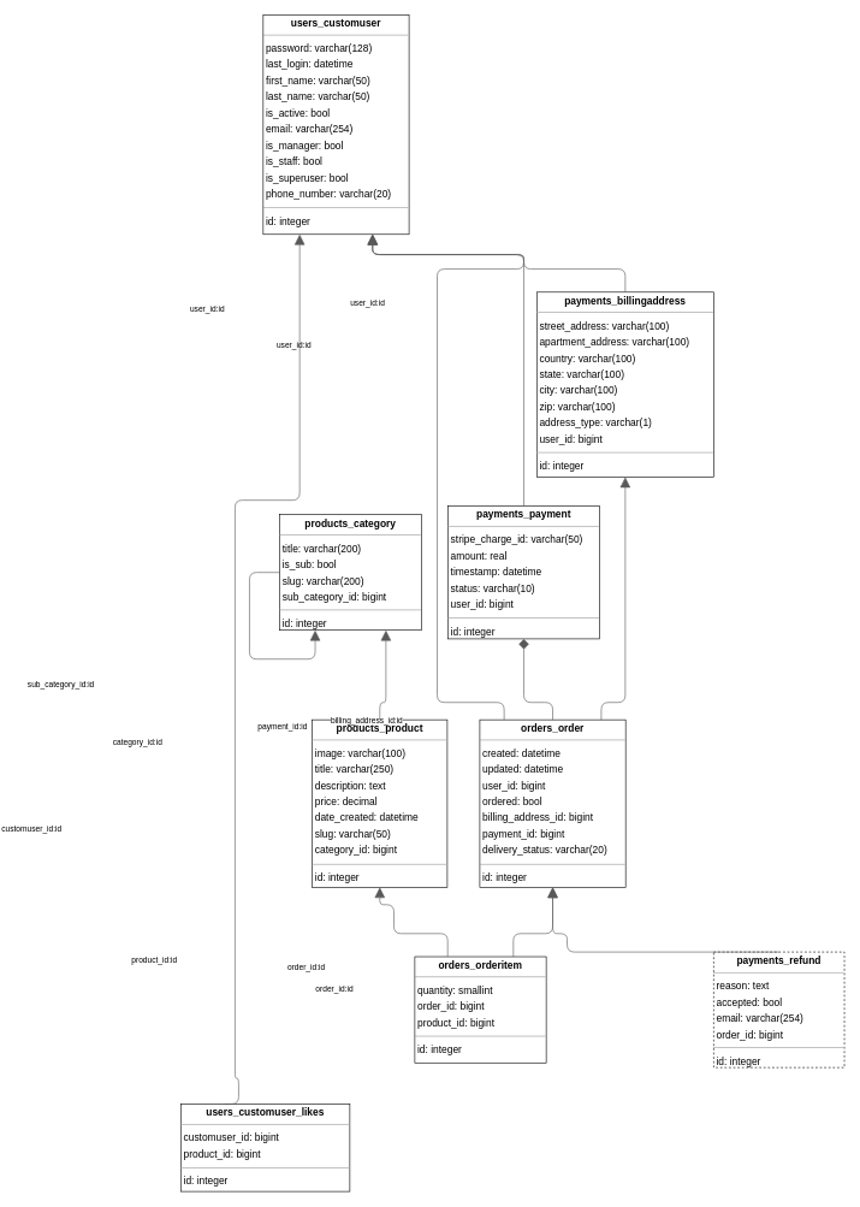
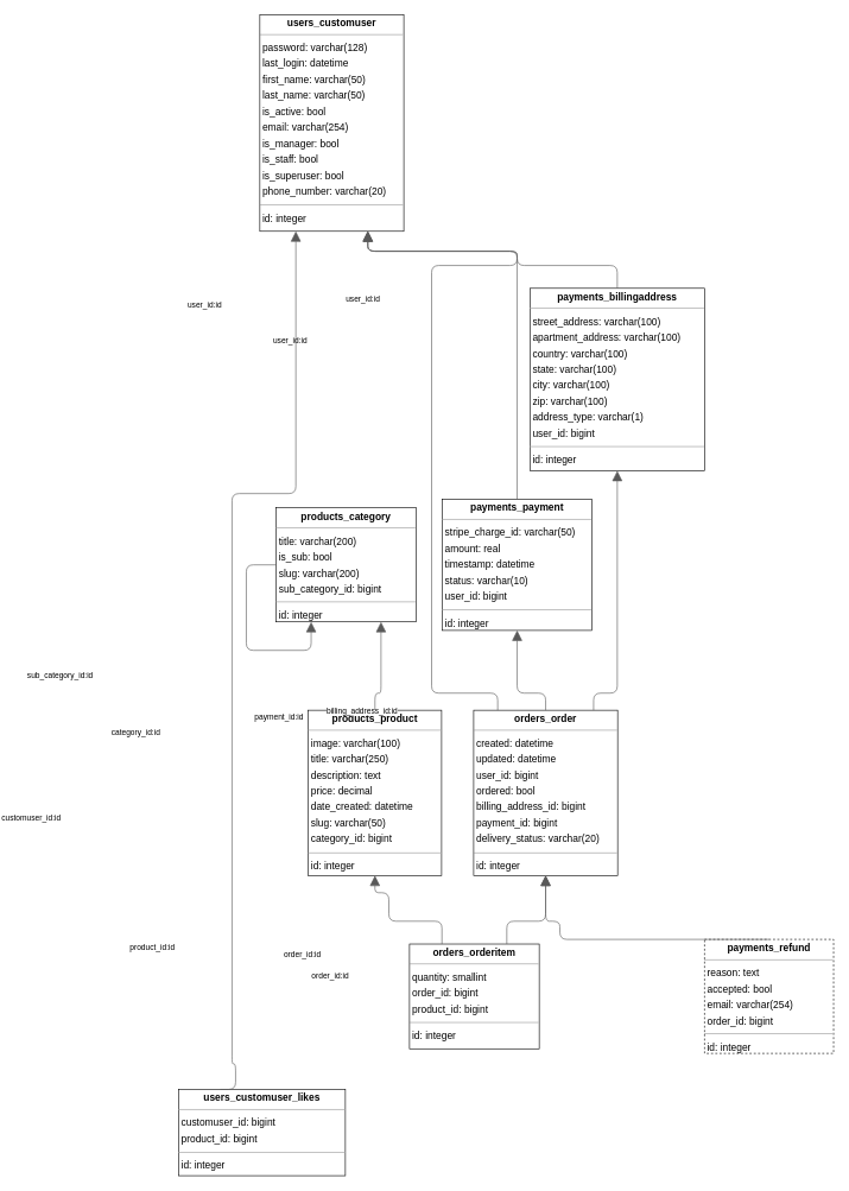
  <mxCell id="0" />
  <mxCell id="1" parent="0" />
  <mxCell id="2" value="&lt;p style=&quot;margin:0px;margin-top:4px;text-align:center;&quot;&gt;&lt;b&gt;orders_order&lt;/b&gt;&lt;/p&gt;&lt;hr size=&quot;1&quot;/&gt;&lt;p style=&quot;margin:0 0 0 4px;line-height:1.6;&quot;&gt; created: datetime&lt;br/&gt; updated: datetime&lt;br/&gt; user_id: bigint&lt;br/&gt; ordered: bool&lt;br/&gt; billing_address_id: bigint&lt;br/&gt; payment_id: bigint&lt;br/&gt; delivery_status: varchar(20)&lt;/p&gt;&lt;hr size=&quot;1&quot;/&gt;&lt;p style=&quot;margin:0 0 0 4px;line-height:1.6;&quot;&gt; id: integer&lt;/p&gt;" style="verticalAlign=top;align=left;overflow=fill;fontSize=14;fontFamily=Helvetica;html=1;rounded=0;shadow=0;comic=0;labelBackgroundColor=none;strokeWidth=1;" parent="1" vertex="1"><mxGeometry x="434" y="996" width="202" height="232" as="geometry" /></mxCell>
  <mxCell id="3" value="&lt;p style=&quot;margin:0px;margin-top:4px;text-align:center;&quot;&gt;&lt;b&gt;orders_orderitem&lt;/b&gt;&lt;/p&gt;&lt;hr size=&quot;1&quot;/&gt;&lt;p style=&quot;margin:0 0 0 4px;line-height:1.6;&quot;&gt; quantity: smallint&lt;br/&gt; order_id: bigint&lt;br/&gt; product_id: bigint&lt;/p&gt;&lt;hr size=&quot;1&quot;/&gt;&lt;p style=&quot;margin:0 0 0 4px;line-height:1.6;&quot;&gt; id: integer&lt;/p&gt;" style="verticalAlign=top;align=left;overflow=fill;fontSize=14;fontFamily=Helvetica;html=1;rounded=0;shadow=0;comic=0;labelBackgroundColor=none;strokeWidth=1;" parent="1" vertex="1"><mxGeometry x="344" y="1324" width="182" height="147" as="geometry" /></mxCell>
  <mxCell id="4" value="&lt;p style=&quot;margin:0px;margin-top:4px;text-align:center;&quot;&gt;&lt;b&gt;payments_billingaddress&lt;/b&gt;&lt;/p&gt;&lt;hr size=&quot;1&quot;/&gt;&lt;p style=&quot;margin:0 0 0 4px;line-height:1.6;&quot;&gt; street_address: varchar(100)&lt;br/&gt; apartment_address: varchar(100)&lt;br/&gt; country: varchar(100)&lt;br/&gt; state: varchar(100)&lt;br/&gt; city: varchar(100)&lt;br/&gt; zip: varchar(100)&lt;br/&gt; address_type: varchar(1)&lt;br/&gt; user_id: bigint&lt;/p&gt;&lt;hr size=&quot;1&quot;/&gt;&lt;p style=&quot;margin:0 0 0 4px;line-height:1.6;&quot;&gt; id: integer&lt;/p&gt;" style="verticalAlign=top;align=left;overflow=fill;fontSize=14;fontFamily=Helvetica;html=1;rounded=0;shadow=0;comic=0;labelBackgroundColor=none;strokeWidth=1;" parent="1" vertex="1"><mxGeometry x="513" y="404" width="245" height="256" as="geometry" /></mxCell>
  <mxCell id="5" value="&lt;p style=&quot;margin:0px;margin-top:4px;text-align:center;&quot;&gt;&lt;b&gt;payments_payment&lt;/b&gt;&lt;/p&gt;&lt;hr size=&quot;1&quot;/&gt;&lt;p style=&quot;margin:0 0 0 4px;line-height:1.6;&quot;&gt; stripe_charge_id: varchar(50)&lt;br/&gt; amount: real&lt;br/&gt; timestamp: datetime&lt;br/&gt; status: varchar(10)&lt;br/&gt; user_id: bigint&lt;/p&gt;&lt;hr size=&quot;1&quot;/&gt;&lt;p style=&quot;margin:0 0 0 4px;line-height:1.6;&quot;&gt; id: integer&lt;/p&gt;" style="verticalAlign=top;align=left;overflow=fill;fontSize=14;fontFamily=Helvetica;html=1;rounded=0;shadow=0;comic=0;labelBackgroundColor=none;strokeWidth=1;" parent="1" vertex="1"><mxGeometry x="390" y="700" width="210" height="184" as="geometry" /></mxCell>
  <mxCell id="6" value="&lt;p style=&quot;margin:0px;margin-top:4px;text-align:center;&quot;&gt;&lt;b&gt;payments_refund&lt;/b&gt;&lt;/p&gt;&lt;hr size=&quot;1&quot;/&gt;&lt;p style=&quot;margin:0 0 0 4px;line-height:1.6;&quot;&gt; reason: text&lt;br/&gt; accepted: bool&lt;br/&gt; email: varchar(254)&lt;br/&gt; order_id: bigint&lt;/p&gt;&lt;hr size=&quot;1&quot;/&gt;&lt;p style=&quot;margin:0 0 0 4px;line-height:1.6;&quot;&gt; id: integer&lt;/p&gt;" style="verticalAlign=top;align=left;overflow=fill;fontSize=14;fontFamily=Helvetica;html=1;rounded=0;shadow=0;comic=0;labelBackgroundColor=none;strokeWidth=1;dashed=1;" parent="1" vertex="1"><mxGeometry x="758" y="1317.5" width="181" height="160" as="geometry" /></mxCell>
  <mxCell id="7" value="&lt;p style=&quot;margin:0px;margin-top:4px;text-align:center;&quot;&gt;&lt;b&gt;products_category&lt;/b&gt;&lt;/p&gt;&lt;hr size=&quot;1&quot;/&gt;&lt;p style=&quot;margin:0 0 0 4px;line-height:1.6;&quot;&gt; title: varchar(200)&lt;br/&gt; is_sub: bool&lt;br/&gt; slug: varchar(200)&lt;br/&gt; sub_category_id: bigint&lt;/p&gt;&lt;hr size=&quot;1&quot;/&gt;&lt;p style=&quot;margin:0 0 0 4px;line-height:1.6;&quot;&gt; id: integer&lt;/p&gt;" style="verticalAlign=top;align=left;overflow=fill;fontSize=14;fontFamily=Helvetica;html=1;rounded=0;shadow=0;comic=0;labelBackgroundColor=none;strokeWidth=1;" parent="1" vertex="1"><mxGeometry x="157" y="712" width="196" height="160" as="geometry" /></mxCell>
  <mxCell id="8" value="&lt;p style=&quot;margin:0px;margin-top:4px;text-align:center;&quot;&gt;&lt;b&gt;products_product&lt;/b&gt;&lt;/p&gt;&lt;hr size=&quot;1&quot;/&gt;&lt;p style=&quot;margin:0 0 0 4px;line-height:1.6;&quot;&gt; image: varchar(100)&lt;br/&gt; title: varchar(250)&lt;br/&gt; description: text&lt;br/&gt; price: decimal&lt;br/&gt; date_created: datetime&lt;br/&gt; slug: varchar(50)&lt;br/&gt; category_id: bigint&lt;/p&gt;&lt;hr size=&quot;1&quot;/&gt;&lt;p style=&quot;margin:0 0 0 4px;line-height:1.6;&quot;&gt; id: integer&lt;/p&gt;" style="verticalAlign=top;align=left;overflow=fill;fontSize=14;fontFamily=Helvetica;html=1;rounded=0;shadow=0;comic=0;labelBackgroundColor=none;strokeWidth=1;" parent="1" vertex="1"><mxGeometry x="202" y="996" width="187" height="232" as="geometry" /></mxCell>
  <mxCell id="9" value="&lt;p style=&quot;margin:0px;margin-top:4px;text-align:center;&quot;&gt;&lt;b&gt;users_customuser&lt;/b&gt;&lt;/p&gt;&lt;hr size=&quot;1&quot;/&gt;&lt;p style=&quot;margin:0 0 0 4px;line-height:1.6;&quot;&gt; password: varchar(128)&lt;br/&gt; last_login: datetime&lt;br/&gt; first_name: varchar(50)&lt;br/&gt; last_name: varchar(50)&lt;br/&gt; is_active: bool&lt;br/&gt; email: varchar(254)&lt;br/&gt; is_manager: bool&lt;br/&gt; is_staff: bool&lt;br/&gt; is_superuser: bool&lt;br/&gt; phone_number: varchar(20)&lt;/p&gt;&lt;hr size=&quot;1&quot;/&gt;&lt;p style=&quot;margin:0 0 0 4px;line-height:1.6;&quot;&gt; id: integer&lt;/p&gt;" style="verticalAlign=top;align=left;overflow=fill;fontSize=14;fontFamily=Helvetica;html=1;rounded=0;shadow=0;comic=0;labelBackgroundColor=none;strokeWidth=1;" parent="1" vertex="1"><mxGeometry x="134" y="20" width="202" height="304" as="geometry" /></mxCell>
  <mxCell id="10" value="&lt;p style=&quot;margin:0px;margin-top:4px;text-align:center;&quot;&gt;&lt;b&gt;users_customuser_likes&lt;/b&gt;&lt;/p&gt;&lt;hr size=&quot;1&quot;/&gt;&lt;p style=&quot;margin:0 0 0 4px;line-height:1.6;&quot;&gt; customuser_id: bigint&lt;br/&gt; product_id: bigint&lt;/p&gt;&lt;hr size=&quot;1&quot;/&gt;&lt;p style=&quot;margin:0 0 0 4px;line-height:1.6;&quot;&gt; id: integer&lt;/p&gt;" style="verticalAlign=top;align=left;overflow=fill;fontSize=14;fontFamily=Helvetica;html=1;rounded=0;shadow=0;comic=0;labelBackgroundColor=none;strokeWidth=1;" parent="1" vertex="1"><mxGeometry x="20" y="1528" width="234" height="121" as="geometry" /></mxCell>
  <mxCell id="11" value="" style="html=1;rounded=1;edgeStyle=orthogonalEdgeStyle;dashed=0;startArrow=none;endArrow=block;endSize=12;strokeColor=#595959;exitX=0.833;exitY=0.000;exitDx=0;exitDy=0;entryX=0.500;entryY=1.000;entryDx=0;entryDy=0;" parent="1" source="2" target="4" edge="1"><mxGeometry width="50" height="50" relative="1" as="geometry"><Array as="points"><mxPoint x="602" y="972" /><mxPoint x="635" y="972" /></Array></mxGeometry></mxCell>
  <mxCell id="12" value="billing_address_id:id" style="edgeLabel;resizable=0;html=1;align=left;verticalAlign=top;strokeColor=default;" parent="11" vertex="1" connectable="0"><mxGeometry x="226" y="984" as="geometry" /></mxCell>
- <mxCell id="13" value="" style="html=1;rounded=1;edgeStyle=orthogonalEdgeStyle;dashed=0;startArrow=none;endArrow=diamond;endSize=12;strokeColor=#595959;exitX=0.500;exitY=0.000;exitDx=0;exitDy=0;entryX=0.500;entryY=1.000;entryDx=0;entryDy=0;" parent="1" source="2" target="5" edge="1"><mxGeometry width="50" height="50" relative="1" as="geometry"><Array as="points"><mxPoint x="535" y="972" /><mxPoint x="495" y="972" /></Array></mxGeometry></mxCell>
+ <mxCell id="13" value="" style="html=1;rounded=1;edgeStyle=orthogonalEdgeStyle;dashed=0;startArrow=none;endArrow=block;endSize=12;strokeColor=#595959;exitX=0.500;exitY=0.000;exitDx=0;exitDy=0;entryX=0.500;entryY=1.000;entryDx=0;entryDy=0;" parent="1" source="2" target="5" edge="1"><mxGeometry width="50" height="50" relative="1" as="geometry"><Array as="points"><mxPoint x="535" y="972" /><mxPoint x="495" y="972" /></Array></mxGeometry></mxCell>
  <mxCell id="14" value="payment_id:id" style="edgeLabel;resizable=0;html=1;align=left;verticalAlign=top;strokeColor=default;" parent="13" vertex="1" connectable="0"><mxGeometry x="125" y="993" as="geometry" /></mxCell>
  <mxCell id="15" value="" style="html=1;rounded=1;edgeStyle=orthogonalEdgeStyle;dashed=0;startArrow=none;endArrow=block;endSize=12;strokeColor=#595959;exitX=0.167;exitY=0.000;exitDx=0;exitDy=0;entryX=0.750;entryY=1.000;entryDx=0;entryDy=0;" parent="1" source="2" target="9" edge="1"><mxGeometry width="50" height="50" relative="1" as="geometry"><Array as="points"><mxPoint x="468" y="972" /><mxPoint x="375" y="972" /><mxPoint x="375" y="372" /><mxPoint x="495" y="372" /><mxPoint x="495" y="352" /><mxPoint x="286" y="352" /></Array></mxGeometry></mxCell>
  <mxCell id="16" value="user_id:id" style="edgeLabel;resizable=0;html=1;align=left;verticalAlign=top;strokeColor=default;" parent="15" vertex="1" connectable="0"><mxGeometry x="31" y="415" as="geometry" /></mxCell>
  <mxCell id="17" value="" style="html=1;rounded=1;edgeStyle=orthogonalEdgeStyle;dashed=0;startArrow=none;endArrow=block;endSize=12;strokeColor=#595959;exitX=0.750;exitY=0.000;exitDx=0;exitDy=0;entryX=0.500;entryY=1.000;entryDx=0;entryDy=0;" parent="1" source="3" target="2" edge="1"><mxGeometry width="50" height="50" relative="1" as="geometry"><Array as="points"><mxPoint x="481" y="1292" /><mxPoint x="535" y="1292" /></Array></mxGeometry></mxCell>
  <mxCell id="18" value="order_id:id" style="edgeLabel;resizable=0;html=1;align=left;verticalAlign=top;strokeColor=default;" parent="17" vertex="1" connectable="0"><mxGeometry x="166" y="1326" as="geometry" /></mxCell>
  <mxCell id="19" value="" style="html=1;rounded=1;edgeStyle=orthogonalEdgeStyle;dashed=0;startArrow=none;endArrow=block;endSize=12;strokeColor=#595959;exitX=0.250;exitY=0.000;exitDx=0;exitDy=0;entryX=0.500;entryY=1.000;entryDx=0;entryDy=0;" parent="1" source="3" target="8" edge="1"><mxGeometry width="50" height="50" relative="1" as="geometry"><Array as="points"><mxPoint x="390" y="1292" /><mxPoint x="315" y="1292" /><mxPoint x="315" y="1252" /><mxPoint x="295" y="1252" /></Array></mxGeometry></mxCell>
  <mxCell id="20" value="product_id:id" style="edgeLabel;resizable=0;html=1;align=left;verticalAlign=top;strokeColor=default;" parent="19" vertex="1" connectable="0"><mxGeometry x="-50" y="1315" as="geometry" /></mxCell>
  <mxCell id="21" value="" style="html=1;rounded=1;edgeStyle=orthogonalEdgeStyle;dashed=0;startArrow=none;endArrow=block;endSize=12;strokeColor=#595959;exitX=0.500;exitY=0.000;exitDx=0;exitDy=0;entryX=0.750;entryY=1.000;entryDx=0;entryDy=0;" parent="1" source="4" target="9" edge="1"><mxGeometry width="50" height="50" relative="1" as="geometry"><Array as="points"><mxPoint x="635" y="372" /><mxPoint x="495" y="372" /><mxPoint x="495" y="352" /><mxPoint x="286" y="352" /></Array></mxGeometry></mxCell>
  <mxCell id="22" value="user_id:id" style="edgeLabel;resizable=0;html=1;align=left;verticalAlign=top;strokeColor=default;" parent="21" vertex="1" connectable="0"><mxGeometry x="253" y="406" as="geometry" /></mxCell>
  <mxCell id="23" value="" style="html=1;rounded=1;edgeStyle=orthogonalEdgeStyle;dashed=0;startArrow=none;endArrow=block;endSize=12;strokeColor=#595959;exitX=0.500;exitY=0.000;exitDx=0;exitDy=0;entryX=0.750;entryY=1.000;entryDx=0;entryDy=0;" parent="1" source="5" target="9" edge="1"><mxGeometry width="50" height="50" relative="1" as="geometry"><Array as="points"><mxPoint x="495" y="352" /><mxPoint x="286" y="352" /></Array></mxGeometry></mxCell>
  <mxCell id="24" value="user_id:id" style="edgeLabel;resizable=0;html=1;align=left;verticalAlign=top;strokeColor=default;" parent="23" vertex="1" connectable="0"><mxGeometry x="151" y="465" as="geometry" /></mxCell>
  <mxCell id="25" value="" style="html=1;rounded=1;edgeStyle=orthogonalEdgeStyle;dashed=0;startArrow=none;endArrow=block;endSize=12;strokeColor=#595959;exitX=0.500;exitY=0.000;exitDx=0;exitDy=0;entryX=0.500;entryY=1.000;entryDx=0;entryDy=0;" parent="1" source="6" target="2" edge="1"><mxGeometry width="50" height="50" relative="1" as="geometry"><Array as="points"><mxPoint x="555" y="1292" /><mxPoint x="535" y="1292" /></Array></mxGeometry></mxCell>
  <mxCell id="26" value="order_id:id" style="edgeLabel;resizable=0;html=1;align=left;verticalAlign=top;strokeColor=default;" parent="25" vertex="1" connectable="0"><mxGeometry x="205" y="1355" as="geometry" /></mxCell>
  <mxCell id="27" value="" style="html=1;rounded=1;edgeStyle=orthogonalEdgeStyle;dashed=0;startArrow=none;endArrow=block;endSize=12;strokeColor=#595959;exitX=0.000;exitY=0.500;exitDx=0;exitDy=0;entryX=0.250;entryY=1.000;entryDx=0;entryDy=0;" parent="1" source="7" target="7" edge="1"><mxGeometry width="50" height="50" relative="1" as="geometry"><Array as="points"><mxPoint x="115" y="792" /><mxPoint x="115" y="912" /><mxPoint x="206" y="912" /></Array></mxGeometry></mxCell>
  <mxCell id="28" value="sub_category_id:id" style="edgeLabel;resizable=0;html=1;align=left;verticalAlign=top;strokeColor=default;" parent="27" vertex="1" connectable="0"><mxGeometry x="-194" y="935" as="geometry" /></mxCell>
  <mxCell id="29" value="" style="html=1;rounded=1;edgeStyle=orthogonalEdgeStyle;dashed=0;startArrow=none;endArrow=block;endSize=12;strokeColor=#595959;exitX=0.500;exitY=0.000;exitDx=0;exitDy=0;entryX=0.750;entryY=1.000;entryDx=0;entryDy=0;" parent="1" source="8" target="7" edge="1"><mxGeometry width="50" height="50" relative="1" as="geometry"><Array as="points"><mxPoint x="295" y="972" /><mxPoint x="304" y="972" /></Array></mxGeometry></mxCell>
  <mxCell id="30" value="category_id:id" style="edgeLabel;resizable=0;html=1;align=left;verticalAlign=top;strokeColor=default;" parent="29" vertex="1" connectable="0"><mxGeometry x="-76" y="1015" as="geometry" /></mxCell>
  <mxCell id="31" value="" style="html=1;rounded=1;edgeStyle=orthogonalEdgeStyle;dashed=0;startArrow=none;endArrow=block;endSize=12;strokeColor=#595959;exitX=0.250;exitY=0.000;exitDx=0;exitDy=0;entryX=0.250;entryY=1.000;entryDx=0;entryDy=0;" parent="1" source="10" target="9" edge="1"><mxGeometry width="50" height="50" relative="1" as="geometry"><Array as="points"><mxPoint x="100" y="1528" /><mxPoint x="100" y="1492" /><mxPoint x="95" y="1492" /><mxPoint x="95" y="692" /><mxPoint x="185" y="692" /></Array></mxGeometry></mxCell>
  <mxCell id="32" value="customuser_id:id" style="edgeLabel;resizable=0;html=1;align=left;verticalAlign=top;strokeColor=default;" parent="31" vertex="1" connectable="0"><mxGeometry x="-230" y="1135" as="geometry" /></mxCell>
